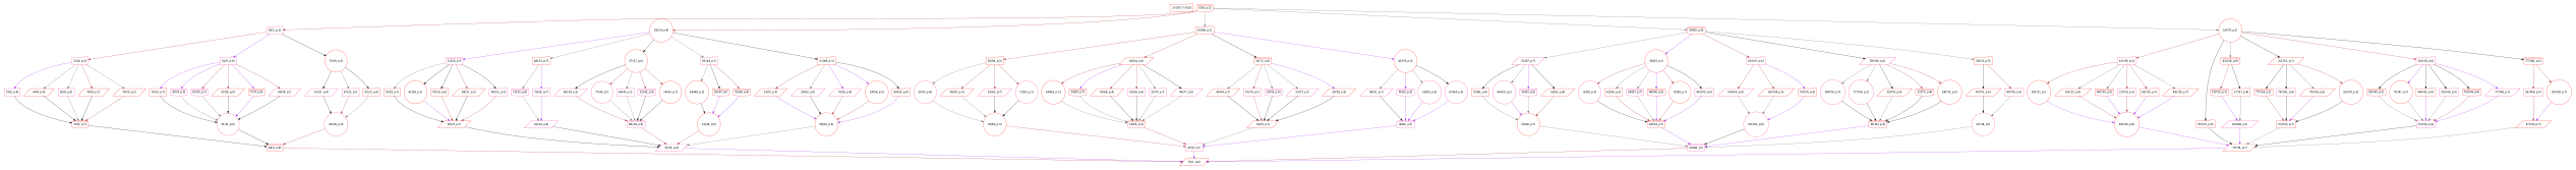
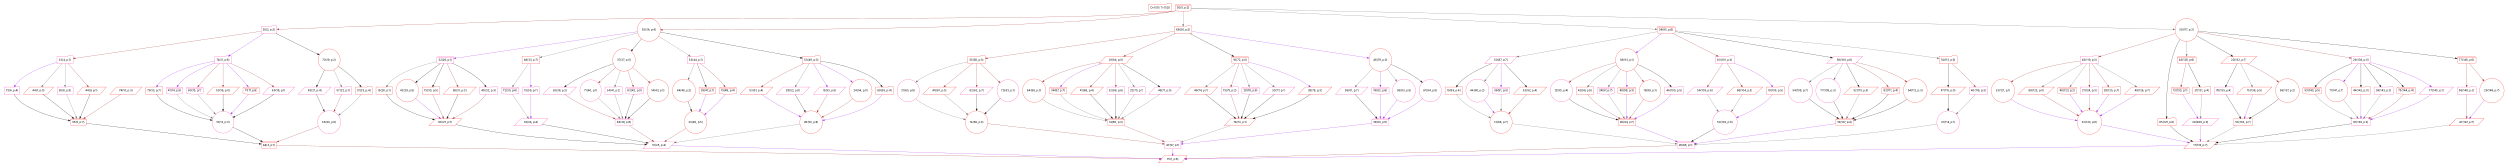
  digraph {
    fontname=Inter
    node [color=red fontname=Inter shape=folder]
    edge [color=black fontname=Inter]
    n1 [label="D=1515 T=1525"]
    n2 [label="50(0, p:2)" shape=cylinder]
    n3 [color=deeppink label="55(2, p:2)"]
    n4 [label="39(24, p:4)" shape=circle]
    n5 [label="68(56, p:2)"]
    n6 [label="34(85, p:6)" shape=cylinder]
    n7 [label="59(117, p:2)" shape=circle]
    n8 [color=deeppink label="33(4, p:3)"]
    n9 [color=deeppink label="74(11, p:6)"]
    n10 [label="70(19, p:2)" shape=circle]
    n11 [color=deeppink label="32(26, p:1)" shape=cylinder]
    n12 [label="48(33, p:7)"]
    n13 [label="37(37, p:0)" shape=circle]
    n14 [color=deeppink label="53(44, p:1)"]
    n15 [label="53(49, p:3)"]
    n16 [label="55(58, p:3)"]
    n17 [label="28(64, p:0)" shape=parallelogram]
    n18 [label="18(72, p:0)" shape=cylinder]
    n19 [label="46(79, p:2)" shape=circle]
    n20 [color=deeppink label="50(87, p:7)" shape=parallelogram]
    n21 [label="38(93, p:1)" shape=circle]
    n22 [color=deeppink label="60(101, p:4)"]
    n23 [color=deeppink label="59(106, p:0)" shape=parallelogram]
    n24 [label="74(113, p:5)"]
    n25 [color=deeppink label="43(119, p:3)"]
    n26 [label="65(127, p:0)"]
    n27 [label="43(128, p:6)" shape=cylinder]
    n28 [label="22(132, p:7)" shape=parallelogram]
    n29 [color=deeppink label="26(138, p:0)"]
    n30 [label="77(146, p:0)" shape=cylinder]
    n31 [label="75(1, p:6)" shape=parallelogram]
    n32 [color=deeppink label="73(6, p:4)"]
    n33 [label="44(7, p:0)" shape=parallelogram]
    n34 [color=deeppink label="50(8, p:3)"]
-   n35 [label="44(9, p:3)" shape=parallelogram]
+   n35 [label="44(9, p:1)" shape=parallelogram]
    n36 [label="74(10, p:3)" shape=parallelogram]
    n37 [label="79(13, p:7)"]
    n38 [color=deeppink label="41(14, p:5)" shape=cylinder]
    n39 [color=deeppink label="60(15, p:1)" shape=cylinder]
    n40 [label="50(16, p:0)" shape=parallelogram]
    n41 [label="71(17, p:6)" shape=cylinder]
    n42 [color=deeppink label="69(18, p:1)" shape=parallelogram]
    n43 [color=deeppink label="43(21, p:4)" shape=parallelogram]
    n44 [color=deeppink label="57(22, p:1)"]
    n45 [label="51(23, p:4)"]
-   n46 [label="44(3, p:8)" shape=cylinder]
+   n46 [label="44(3, p:1)" shape=cylinder]
    n47 [label="35(5, p:7)" shape=cylinder]
    n48 [color=deeppink label="10(12, p:0)" shape=circle]
    n49 [color=deeppink label="36(20, p:0)" shape=circle]
    n50 [label="15(28, p:1)"]
    n51 [label="42(29, p:5)" shape=circle]
    n52 [label="73(30, p:5)"]
    n53 [label="56(31, p:3)" shape=parallelogram]
    n54 [color=deeppink label="49(32, p:3)"]
    n55 [color=deeppink label="72(35, p:6)" shape=cylinder]
    n56 [color=deeppink label="15(36, p:7)"]
    n57 [color=deeppink label="56(39, p:2)" shape=parallelogram]
    n58 [color=deeppink label="71(40, p:1)" shape=circle]
    n59 [color=deeppink label="54(41, p:2)"]
    n60 [color=deeppink label="62(42, p:0)" shape=cylinder]
    n61 [label="14(43, p:1)" shape=circle]
    n62 [label="64(46, p:2)" shape=circle]
    n63 [label="35(47, p:1)" shape=cylinder]
    n64 [label="15(48, p:4)" shape=cylinder]
    n65 [label="53(51, p:4)" shape=parallelogram]
    n66 [color=deeppink label="28(52, p:0)" shape=parallelogram]
    n67 [color=deeppink label="15(53, p:5)" shape=parallelogram]
    n68 [label="24(54, p:0)" shape=circle]
    n69 [label="69(55, p:4)"]
    n70 [color=deeppink label="51(25, p:4)" shape=parallelogram]
    n71 [label="66(27, p:7)" shape=parallelogram]
    n72 [color=deeppink label="32(34, p:4)" shape=parallelogram]
    n73 [color=deeppink label="48(38, p:6)" shape=cylinder]
    n74 [label="23(45, p:5)" shape=circle]
    n75 [label="26(50, p:4)" shape=circle]
    n76 [color=deeppink label="21(60, p:6)" shape=circle]
    n77 [label="48(61, p:0)" shape=parallelogram]
    n78 [color=deeppink label="62(62, p:7)" shape=parallelogram]
    n79 [color=deeppink label="72(63, p:1)" shape=circle]
    n80 [label="64(66, p:0)" shape=circle]
    n81 [label="34(67, p:7)" shape=cylinder]
    n82 [label="41(68, p:4)" shape=parallelogram]
    n83 [color=deeppink label="32(69, p:6)"]
    n84 [color=deeppink label="22(70, p:1)"]
    n85 [color=deeppink label="45(71, p:5)" shape=parallelogram]
    n86 [label="49(74, p:7)" shape=parallelogram]
    n87 [color=deeppink label="73(75, p:2)"]
    n88 [color=deeppink label="29(76, p:6)" shape=cylinder]
    n89 [color=deeppink label="33(77, p:1)" shape=parallelogram]
    n90 [label="28(78, p:3)" shape=parallelogram]
    n91 [color=deeppink label="56(81, p:7)" shape=parallelogram]
    n92 [color=deeppink label="19(82, p:6)" shape=cylinder]
    n93 [color=deeppink label="36(83, p:5)" shape=circle]
    n94 [color=deeppink label="61(84, p:5)" shape=circle]
    n95 [color=deeppink label="47(57, p:1)"]
    n96 [label="74(59, p:3)" shape=circle]
    n97 [label="14(65, p:3)" shape=cylinder]
    n98 [label="74(73, p:1)" shape=parallelogram]
    n99 [color=deeppink label="18(80, p:5)" shape=cylinder]
    n100 [label="13(89, p:4)"]
    n101 [color=deeppink label="44(90, p:2)" shape=circle]
    n102 [color=deeppink label="36(91, p:5)" shape=cylinder]
    n103 [label="52(92, p:4)" shape=parallelogram]
    n104 [color=deeppink label="12(95, p:4)" shape=circle]
    n105 [label="42(96, p:5)"]
    n106 [color=deeppink label="24(97, p:7)" shape=cylinder]
    n107 [label="48(98, p:3)" shape=cylinder]
    n108 [label="15(99, p:1)" shape=circle]
    n109 [color=deeppink label="46(100, p:5)"]
    n110 [color=deeppink label="54(103, p:6)" shape=parallelogram]
    n111 [label="66(104, p:5)" shape=parallelogram]
    n112 [label="19(105, p:5)"]
    n113 [color=deeppink label="54(108, p:7)" shape=circle]
    n114 [color=deeppink label="77(109, p:3)" shape=circle]
    n115 [label="52(110, p:6)" shape=parallelogram]
    n116 [label="62(111, p:4)" shape=cylinder]
    n117 [label="54(112, p:3)" shape=circle]
    n118 [label="47(115, p:0)" shape=parallelogram]
    n119 [color=deeppink label="40(116, p:3)"]
    n120 [color=deeppink label="26(86, p:1)" shape=cylinder]
    n121 [label="13(88, p:7)" shape=circle]
    n122 [label="28(94, p:7)" shape=cylinder]
    n123 [color=deeppink label="50(102, p:6)" shape=circle]
    n124 [label="16(107, p:4)" shape=cylinder]
    n125 [color=deeppink label="31(114, p:1)" shape=circle]
    n126 [label="63(121, p:1)" shape=circle]
    n127 [label="69(122, p:0)" shape=parallelogram]
    n128 [label="46(123, p:2)" shape=cylinder]
    n129 [color=deeppink label="21(124, p:3)"]
    n130 [label="29(125, p:7)"]
    n131 [label="49(126, p:7)" shape=parallelogram]
    n132 [label="17(118, p:7)" shape=parallelogram]
    n133 [label="13(130, p:1)" shape=cylinder]
    n134 [label="21(131, p:4)"]
-   n135 [label="77(134, p:2)" shape=cylinder]
    n136 [color=deeppink label="78(135, p:4)"]
    n137 [label="75(136, p:5)" shape=parallelogram]
    n138 [label="56(137, p:2)" shape=circle]
    n139 [label="53(140, p:5)" shape=cylinder]
    n140 [label="11(141, p:7)" shape=circle]
    n141 [label="44(142, p:0)"]
    n142 [color=deeppink label="39(143, p:0)"]
    n143 [label="75(144, p:4)" shape=cylinder]
    n144 [color=deeppink label="77(145, p:1)" shape=parallelogram]
    n145 [color=deeppink label="56(148, p:3)"]
    n146 [label="26(149, p:7)" shape=circle]
    n147 [label="62(120, p:6)" shape=circle]
    n148 [color=deeppink label="29(929, p:2)" shape=parallelogram]
    n149 [label="53(133, p:7)"]
    n150 [color=deeppink label="61(139, p:4)"]
    n151 [label="47(147, p:7)" shape=parallelogram]
    n2 -> n3 [color=brown]
    n2 -> n4 [color=brown]
    n2 -> n5 [color=gray40]
    n2 -> n6 [color=gray40]
    n2 -> n7 [color=gray40]
    n3 -> n8 [color=brown]
    n3 -> n9 [color=purple]
    n3 -> n10
    n4 -> n11 [color=purple]
    n4 -> n12 [color=gray40]
    n4 -> n13
    n4 -> n14 [color=gray40]
    n4 -> n15
    n5 -> n16 [color=brown]
    n5 -> n17 [color=brown]
    n5 -> n18
    n5 -> n19 [color=purple]
    n6 -> n20 [color=gray40]
    n6 -> n21 [color=purple]
    n6 -> n22 [color=brown]
    n6 -> n23
    n6 -> n24 [color=gray40]
    n7 -> n25 [color=brown]
    n7 -> n26
    n7 -> n27 [color=gray40]
    n7 -> n28
    n7 -> n29 [color=brown]
    n7 -> n30
    n8 -> n32 [color=purple]
    n8 -> n33 [color=gray40]
    n8 -> n34 [color=gray40]
    n8 -> n35 [color=brown]
-   n8 -> n36 [color=gray40]
    n9 -> n37 [color=purple]
    n9 -> n38 [color=purple]
    n9 -> n39 [color=brown]
    n9 -> n40 [color=brown]
    n9 -> n41 [color=purple]
    n9 -> n42 [color=brown]
    n10 -> n43
    n10 -> n44 [color=gray40]
    n10 -> n45
    n11 -> n50 [color=gray40]
    n11 -> n51
    n11 -> n52
    n11 -> n53 [color=brown]
    n11 -> n54
    n12 -> n55 [color=gray40]
    n12 -> n56 [color=purple]
    n13 -> n57
    n13 -> n58 [color=brown]
    n13 -> n59 [color=gray40]
    n13 -> n60 [color=brown]
    n13 -> n61 [color=brown]
    n14 -> n62 [color=gray40]
    n14 -> n63
    n14 -> n64 [color=brown]
    n15 -> n65 [color=brown]
    n15 -> n66 [color=gray40]
    n15 -> n67 [color=purple]
    n15 -> n68 [color=purple]
    n15 -> n69
    n16 -> n76 [color=gray40]
    n16 -> n77 [color=brown]
    n16 -> n78 [color=brown]
    n16 -> n79 [color=brown]
    n17 -> n80 [color=brown]
    n17 -> n81 [color=purple]
    n17 -> n82 [color=brown]
    n17 -> n83 [color=brown]
    n17 -> n84 [color=gray40]
    n17 -> n85
    n18 -> n86 [color=gray40]
    n18 -> n87 [color=brown]
    n18 -> n88 [color=gray40]
    n18 -> n89 [color=gray40]
    n18 -> n90 [color=purple]
    n19 -> n91 [color=gray40]
    n19 -> n92 [color=purple]
    n19 -> n93 [color=gray40]
    n19 -> n94
    n20 -> n100
    n20 -> n101 [color=gray40]
    n20 -> n102 [color=purple]
    n20 -> n103
    n21 -> n104 [color=brown]
    n21 -> n105 [color=gray40]
    n21 -> n106 [color=gray40]
    n21 -> n107 [color=purple]
    n21 -> n108 [color=brown]
    n21 -> n109
    n22 -> n110 [color=brown]
    n22 -> n111 [color=brown]
    n22 -> n112 [color=purple]
    n23 -> n113 [color=gray40]
    n23 -> n114 [color=gray40]
    n23 -> n115
    n23 -> n116 [color=brown]
    n23 -> n117 [color=brown]
    n24 -> n118
    n24 -> n119 [color=brown]
    n25 -> n126 [color=brown]
    n25 -> n127 [color=gray40]
    n25 -> n128 [color=gray40]
    n25 -> n129 [color=brown]
    n25 -> n130 [color=brown]
    n25 -> n131 [color=gray40]
    n26 -> n132
    n27 -> n133 [color=brown]
    n27 -> n134
-   n28 -> n135
    n28 -> n136
    n28 -> n137 [color=gray40]
    n28 -> n138 [color=brown]
    n29 -> n139
    n29 -> n140 [color=purple]
    n29 -> n141
    n29 -> n142
    n29 -> n143
    n29 -> n144 [color=purple]
    n30 -> n145 [color=brown]
    n30 -> n146 [color=brown]
    n32 -> n47
    n33 -> n47
    n34 -> n47 [color=gray40]
    n35 -> n47
    n36 -> n47 [color=brown]
    n37 -> n48
    n38 -> n48 [color=gray40]
    n39 -> n48 [color=gray40]
    n40 -> n48
    n41 -> n48 [color=purple]
    n42 -> n48
    n43 -> n49
    n44 -> n49 [color=brown]
    n45 -> n49 [color=gray40]
    n46 -> n31 [color=brown]
    n47 -> n46
    n48 -> n46
    n49 -> n46 [color=brown]
    n50 -> n71
    n51 -> n71 [color=purple]
    n52 -> n71 [color=brown]
    n53 -> n71
    n54 -> n71 [color=brown]
    n55 -> n72 [color=gray40]
    n56 -> n72 [color=purple]
    n57 -> n73 [color=brown]
    n58 -> n73 [color=gray40]
    n59 -> n73 [color=gray40]
    n60 -> n73
    n61 -> n73
    n62 -> n74
    n63 -> n74 [color=purple]
    n64 -> n74 [color=purple]
    n65 -> n75 [color=purple]
    n66 -> n75
    n67 -> n75 [color=brown]
    n68 -> n75 [color=brown]
    n69 -> n75 [color=purple]
    n70 -> n31 [color=purple]
    n71 -> n70
    n72 -> n70
    n73 -> n70 [color=brown]
    n74 -> n70 [color=brown]
    n75 -> n70 [color=gray40]
    n76 -> n96 [color=gray40]
    n77 -> n96 [color=gray40]
    n78 -> n96
    n79 -> n96
    n80 -> n97 [color=gray40]
    n81 -> n97 [color=gray40]
    n82 -> n97
    n83 -> n97
    n84 -> n97 [color=gray40]
    n85 -> n97 [color=gray40]
    n86 -> n98
    n87 -> n98 [color=brown]
    n88 -> n98
    n89 -> n98
    n90 -> n98
    n91 -> n99
    n92 -> n99 [color=purple]
    n93 -> n99 [color=purple]
    n94 -> n99 [color=purple]
    n95 -> n31 [color=purple]
    n96 -> n95 [color=brown]
    n97 -> n95 [color=brown]
    n98 -> n95 [color=gray40]
    n99 -> n95 [color=purple]
    n100 -> n121 [color=gray40]
    n101 -> n121 [color=purple]
    n102 -> n121 [color=gray40]
    n103 -> n121 [color=brown]
    n104 -> n122
    n105 -> n122 [color=brown]
    n106 -> n122 [color=gray40]
    n107 -> n122 [color=purple]
    n108 -> n122 [color=brown]
    n109 -> n122 [color=purple]
    n110 -> n123 [color=gray40]
    n111 -> n123 [color=gray40]
    n112 -> n123 [color=purple]
    n113 -> n124
    n114 -> n124
    n115 -> n124 [color=gray40]
    n116 -> n124
    n117 -> n124
    n118 -> n125
    n119 -> n125 [color=gray40]
    n120 -> n31 [color=brown]
    n121 -> n120 [color=gray40]
    n122 -> n120 [color=purple]
    n123 -> n120
    n124 -> n120 [color=purple]
    n125 -> n120 [color=gray40]
    n126 -> n147 [color=purple]
    n127 -> n147 [color=brown]
    n128 -> n147 [color=purple]
    n129 -> n147 [color=brown]
    n130 -> n147 [color=purple]
    n131 -> n147 [color=purple]
    n132 -> n31 [color=purple]
    n133 -> n148 [color=purple]
    n134 -> n148 [color=gray40]
-   n135 -> n149 [color=brown]
    n136 -> n149
    n137 -> n149 [color=purple]
    n138 -> n149
    n139 -> n150 [color=gray40]
    n140 -> n150 [color=gray40]
    n141 -> n150 [color=purple]
    n142 -> n150 [color=gray40]
    n143 -> n150 [color=brown]
    n144 -> n150 [color=purple]
    n145 -> n151 [color=brown]
    n146 -> n151 [color=purple]
    n147 -> n132 [color=purple]
    n148 -> n132 [color=purple]
    n149 -> n132 [color=gray40]
    n150 -> n132
    n151 -> n132 [color=gray40]
  }
